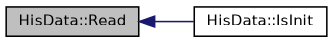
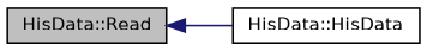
  digraph {
    rankdir=LR
    node [color=black fontname=Helvetica fontsize=10 shape=record style=filled]
    n1 [fillcolor=grey75 fontcolor=black height=0.2 label="HisData::Read" width=0.4]
-   n2 [fillcolor=white height=0.2 label="HisData::IsInit" width=0.4]
+   n2 [fillcolor=white height=0.2 label="HisData::HisData" width=0.4]
    n1 -> n2 [color=midnightblue dir=back fontname=Helvetica fontsize=10 labelfontname=Helvetica labelfontsize=10 style=solid]
  }
